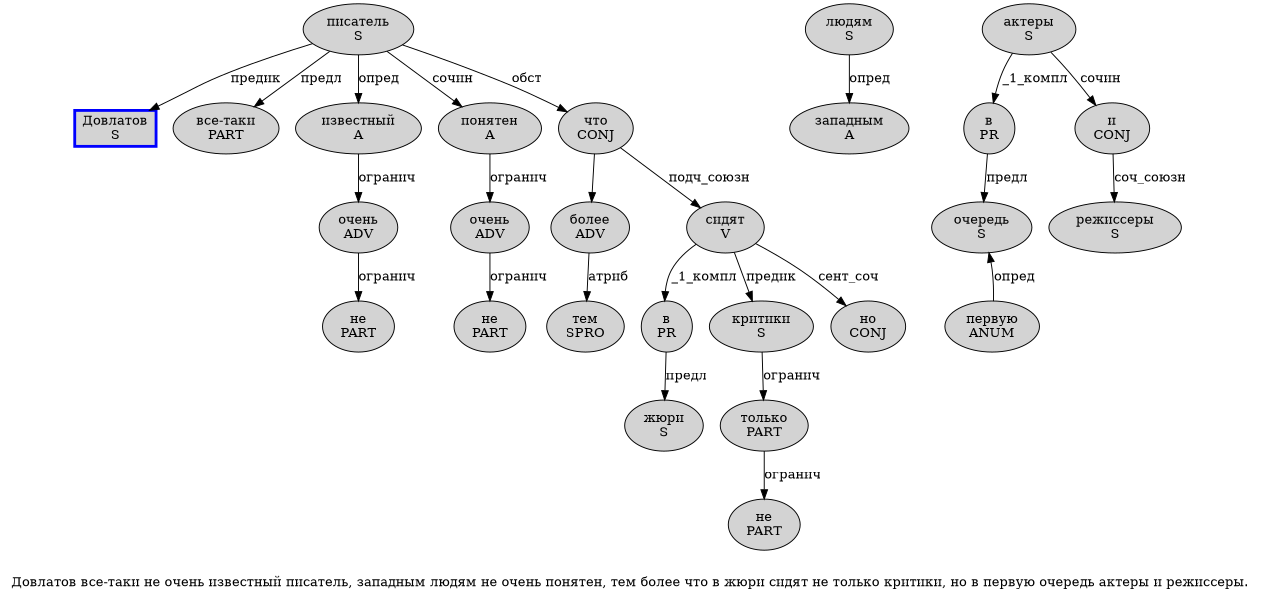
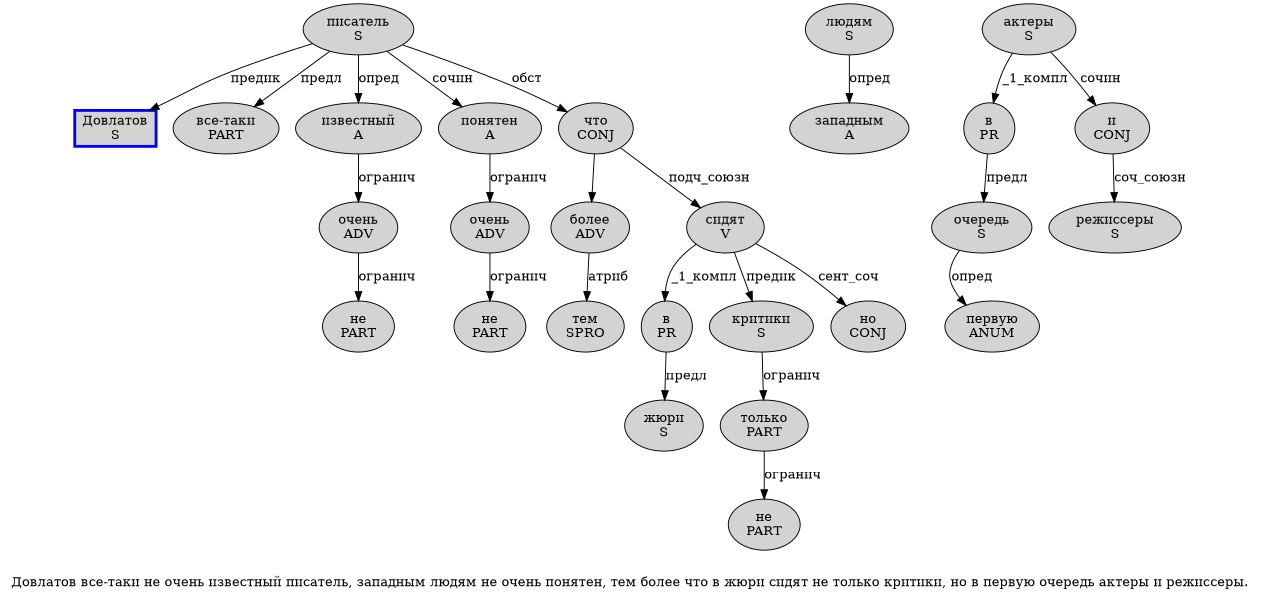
  digraph {
    label="Довлатов все-таки не очень известный писатель, западным людям не очень понятен, тем более что в жюри сидят не только критики, но в первую очередь актеры и режиссеры."
    node [fillcolor=lightgray penwidth=1 shape=ellipse style=filled]
    n1 [color=blue label="Довлатов\nS" penwidth=3 shape=box]
    n2 [label="все-таки\nPART"]
    n3 [label="не\nPART"]
    n4 [label="очень\nADV"]
    n5 [label="известный\nA"]
    n6 [label="писатель\nS"]
    n7 [label="понятен\nA"]
    n8 [label="что\nCONJ"]
    n9 [label="людям\nS"]
    n10 [label="западным\nA"]
    n11 [label="очень\nADV"]
    n12 [label="более\nADV"]
    n13 [label="сидят\nV"]
    n14 [label="не\nPART"]
    n15 [label="тем\nSPRO"]
    n16 [label="в\nPR"]
    n17 [label="критики\nS"]
    n18 [label="но\nCONJ"]
    n19 [label="жюри\nS"]
    n20 [label="только\nPART"]
    n21 [label="не\nPART"]
    n22 [label="в\nPR"]
    n23 [label="очередь\nS"]
    n24 [label="первую\nANUM"]
    n25 [label="актеры\nS"]
    n26 [label="и\nCONJ"]
    n27 [label="режиссеры\nS"]
    n4 -> n3 [label="огранич"]
    n5 -> n4 [label="огранич"]
    n6 -> n1 [label="предик"]
    n6 -> n2 [label="предл"]
    n6 -> n5 [label="опред"]
    n6 -> n7 [label="сочин"]
    n6 -> n8 [label="обст"]
    n7 -> n11 [label="огранич"]
    n8 -> n12
    n8 -> n13 [label="подч_союзн"]
    n9 -> n10 [label="опред"]
    n11 -> n14 [label="огранич"]
    n12 -> n15 [label="атриб"]
    n13 -> n16 [label="_1_компл"]
    n13 -> n17 [label="предик"]
    n13 -> n18 [label="сент_соч"]
    n16 -> n19 [label="предл"]
    n17 -> n20 [label="огранич"]
    n20 -> n21 [label="огранич"]
    n22 -> n23 [label="предл"]
-   n24 -> n23 [label="опред"]
+   n23 -> n24 [label="опред"]
    n25 -> n22 [label="_1_компл"]
    n25 -> n26 [label="сочин"]
    n26 -> n27 [label="соч_союзн"]
  }
